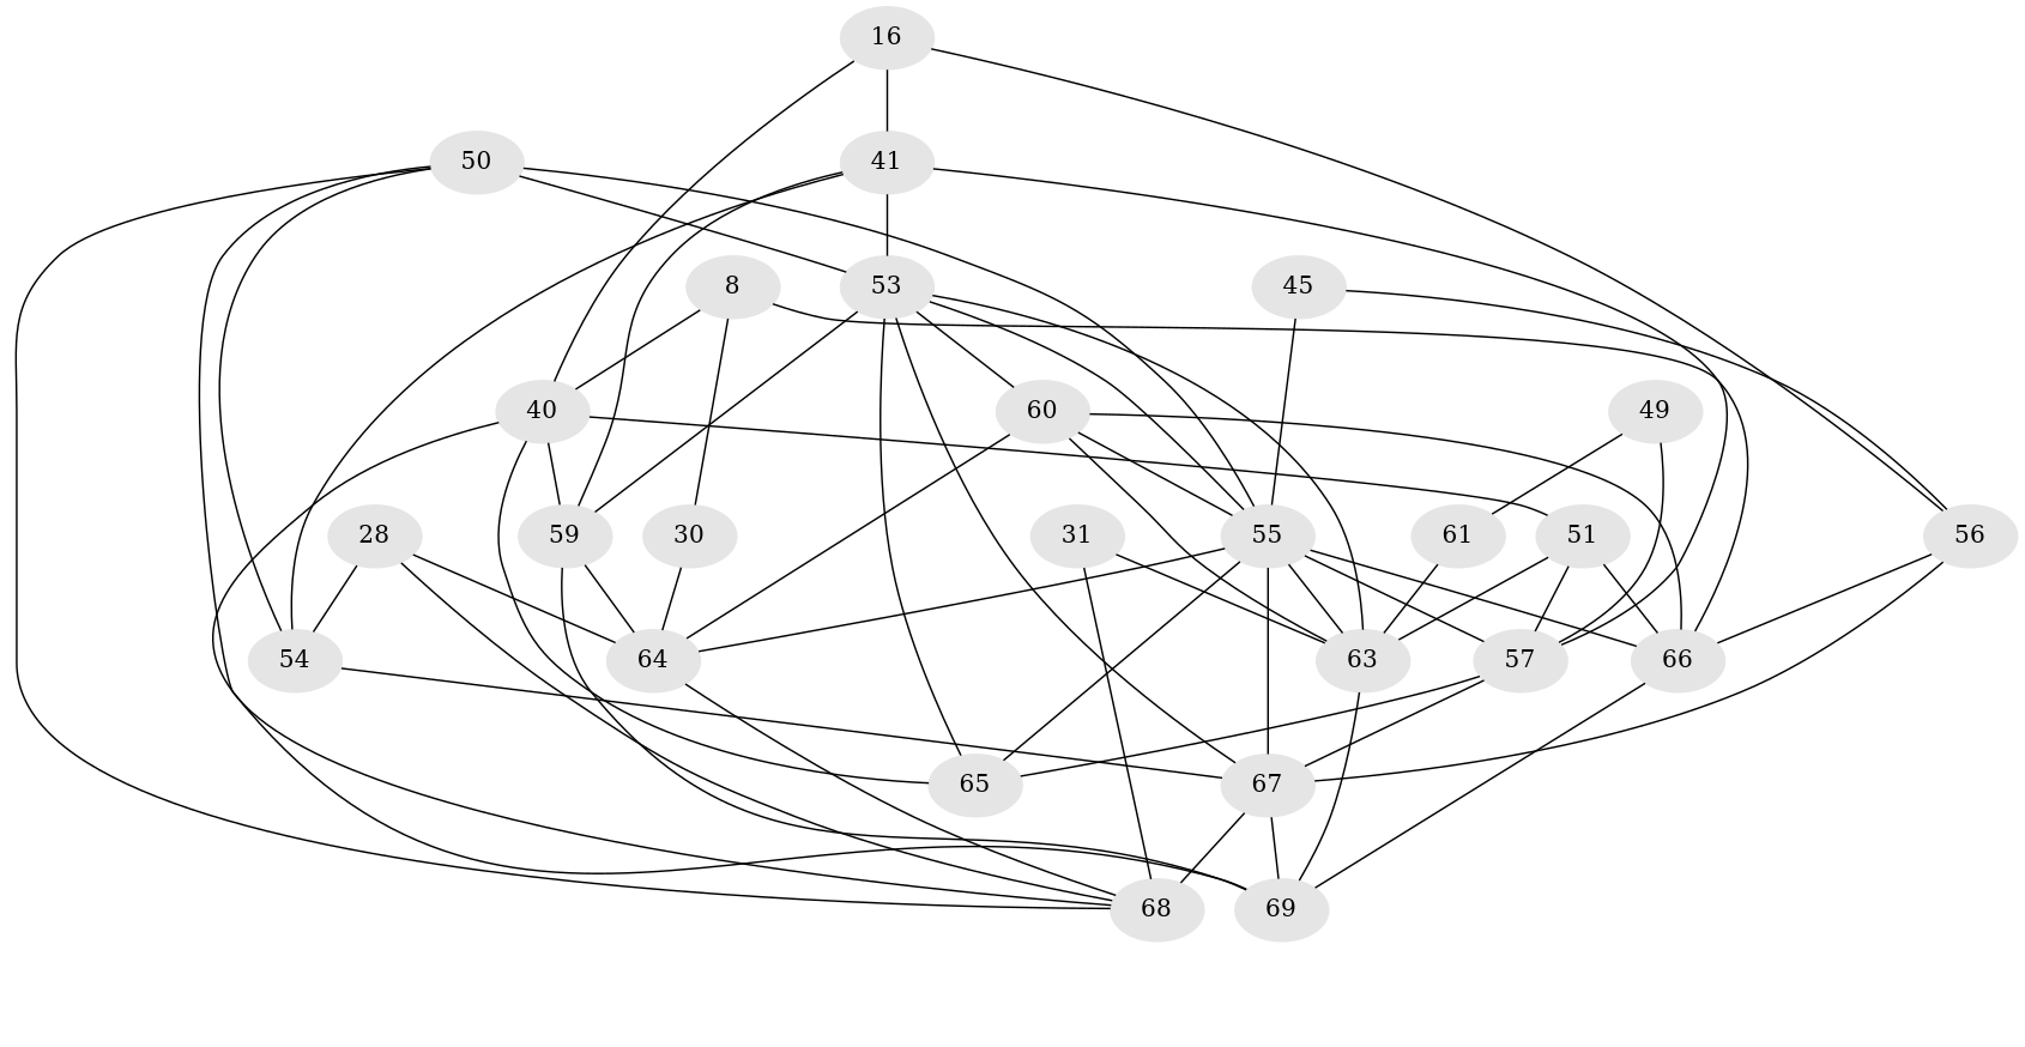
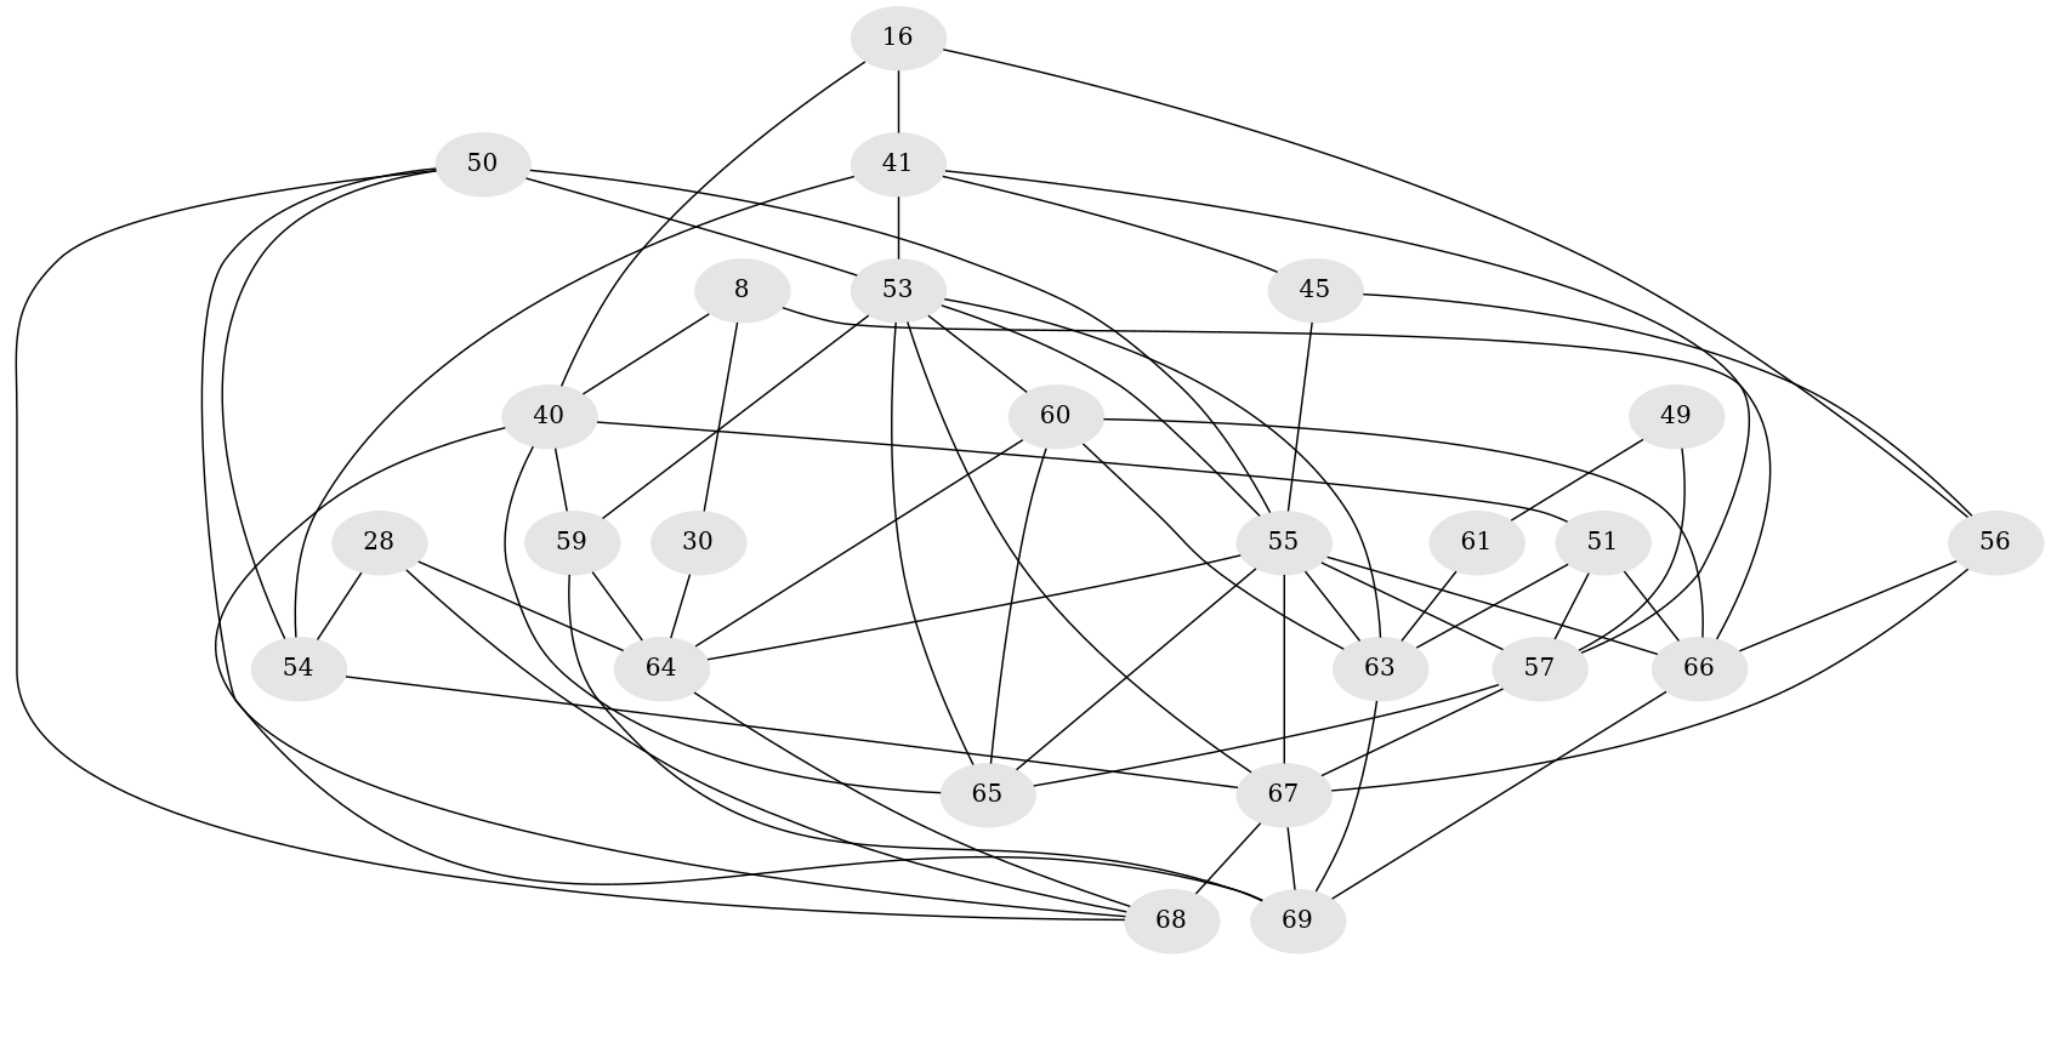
  graph {
    node [color=gray90 style=filled]
    8
    30
    40 [super="+11"]
    66
    64 [super="+33"]
    68 [super="+62"]
    51 [super="+5"]
    59 [super="+29"]
    65 [super="+9+58"]
    69 [super="+20"]
    16
    41 [super="+13+38"]
    56 [super="+1"]
    54 [super="+10"]
    53 [super="+43+47"]
    57 [super="+32+42"]
    67 [super="+7+44+48"]
    28
-   31 [super="+25"]
    63 [super="+12+52"]
    55 [super="+26+46+37"]
    60 [super="+34+14"]
    45
    49
    61 [super="+4"]
    50 [super="+35"]
    8 -- 30
    8 -- 40
    8 -- 66
    30 -- 64 [weight=2]
    40 -- 68
    40 -- 51 [weight=2]
    40 -- 59
    40 -- 65 [weight=2]
    66 -- 69
    64 -- 68
    51 -- 66
    51 -- 57
    51 -- 63 [weight=3]
    59 -- 64 [weight=2]
    59 -- 69
    16 -- 40
    16 -- 41
    16 -- 56
-   41 -- 59 [weight=2]
+   41 -- 45 [weight=2]
    41 -- 54
    41 -- 53
    41 -- 57
    56 -- 66 [weight=2]
    56 -- 67
    54 -- 67
    53 -- 59
    53 -- 65
    53 -- 67
    53 -- 63
    53 -- 55
    53 -- 60
    57 -- 65 [weight=3]
    57 -- 67
    67 -- 68 [weight=3]
    67 -- 69
    28 -- 64 [weight=2]
    28 -- 68
    28 -- 54
-   31 -- 68 [weight=2]
-   31 -- 63 [weight=3]
    63 -- 69
    55 -- 66
    55 -- 64 [weight=2]
    55 -- 65
    55 -- 57 [weight=2]
    55 -- 67
    55 -- 63
    60 -- 66 [weight=2]
    60 -- 64
-   60 -- 55 [weight=2]
+   60 -- 65 [weight=2]
    60 -- 63 [weight=2]
    45 -- 56
    45 -- 55
    49 -- 57 [weight=4]
    49 -- 61 [weight=2]
    61 -- 63 [weight=3]
    50 -- 68
    50 -- 69
    50 -- 54
    50 -- 53 [weight=2]
    50 -- 55 [weight=3]
  }
